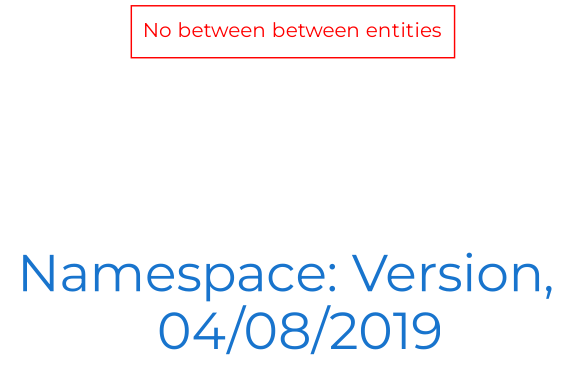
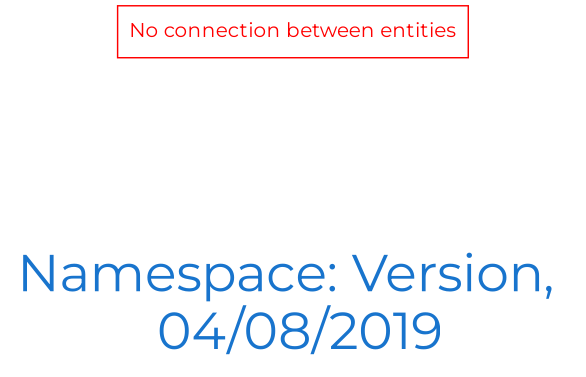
  digraph {
    fontcolor=dodgerblue3
    fontsize=36
    label="\n\n\nNamespace: Version, \n 04/08/2019"
    rankdir=TB
    fontname=Montserrat
-   "No connection between entities" [color=red fontcolor=red shape=polygon fontname=Montserrat label="No between between entities"]
+   "No connection between entities" [color=red fontcolor=red shape=polygon fontname=Montserrat]
  }
